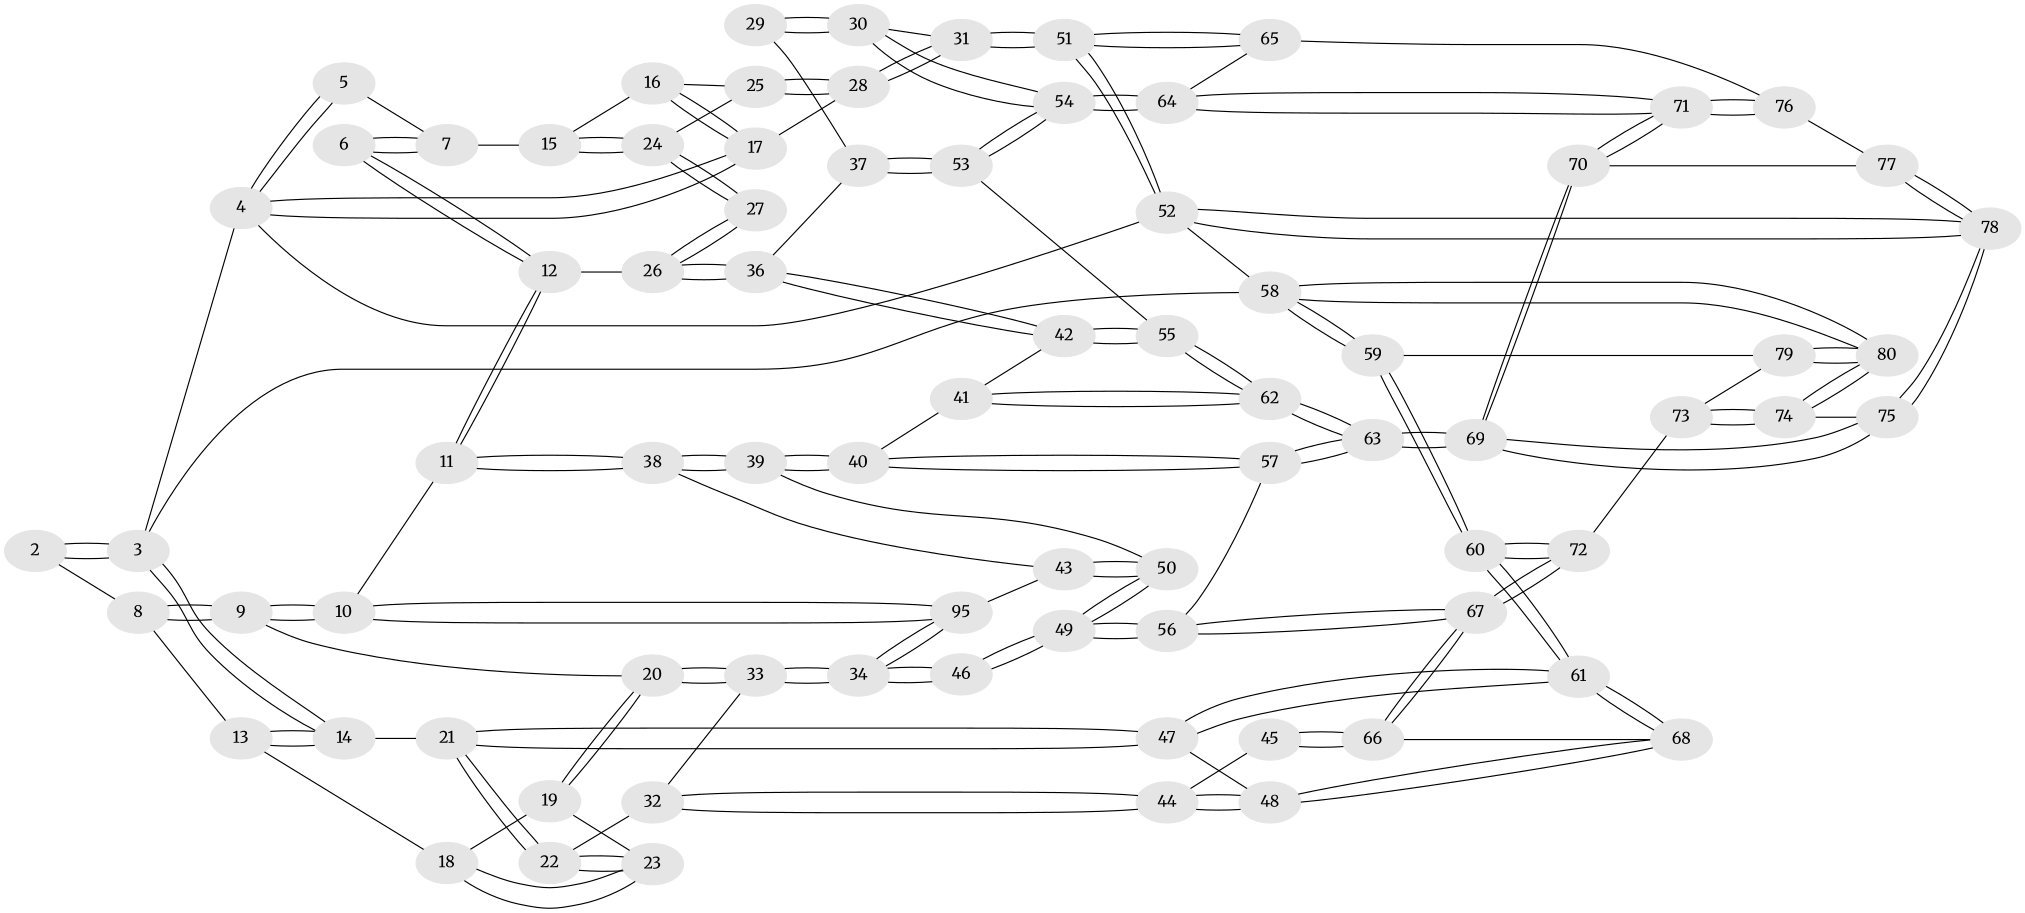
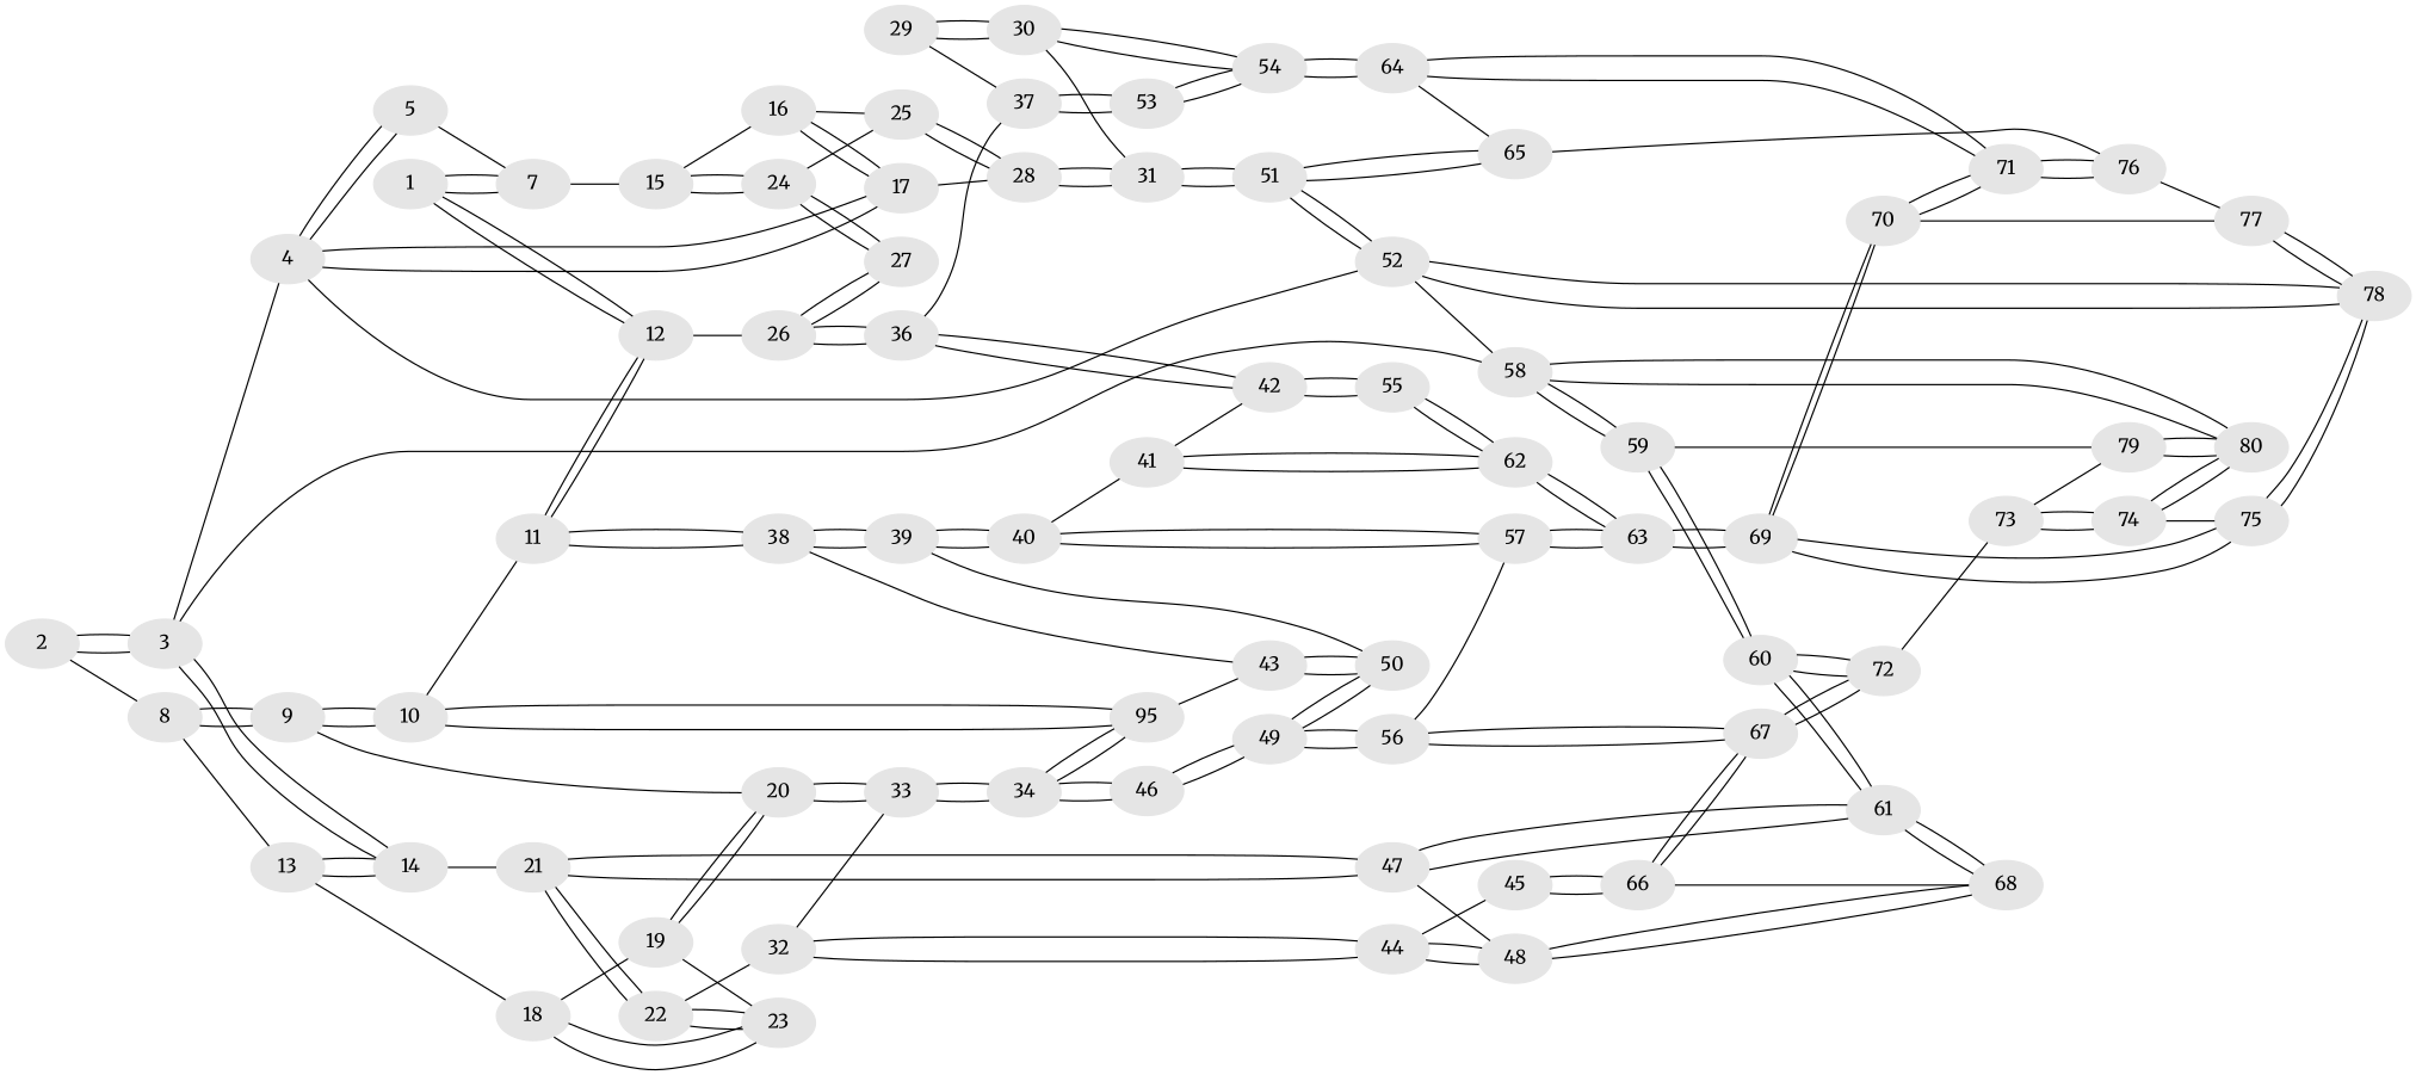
  graph {
    fontname=Merriweather
    rankdir=LR
    node [color=gray90 fontname=Merriweather style=filled]
    edge [fontname=Merriweather]
    2
    3
    8
-   6
+   6 [label=1]
    7
    12
    4
    14
    58
    9
    13
    5
    17
    52
    21
    59
    80
    28
    78
    15
    26
    16
    24
    10
    20
    18
    11
    n28 [label=95]
    33
    38
    43
    39
    27
    36
    19
    23
    22
    47
    25
    31
    34
    32
    48
    61
    44
    37
    42
    29
    30
    51
    54
    53
    64
    65
    45
    46
    49
    50
    55
    40
    41
    57
    62
    63
    66
    68
    67
    56
    76
    71
    72
    69
    60
    79
    73
    70
    75
    77
    74
    2 -- 3
    2 -- 3
    2 -- 8
    3 -- 4
    3 -- 14
    3 -- 14
    3 -- 58
    8 -- 9
    8 -- 9
    8 -- 13
    6 -- 7
    6 -- 7
    6 -- 12
    6 -- 12
    7 -- 15
    12 -- 26
    4 -- 5
    4 -- 5
    4 -- 17
    4 -- 17
    4 -- 52
    14 -- 21
    58 -- 59
    58 -- 59
    58 -- 80
    58 -- 80
    9 -- 10
    9 -- 10
    9 -- 20
    13 -- 14
    13 -- 14
    13 -- 18
    5 -- 7
    17 -- 28
    52 -- 58
    52 -- 78
    52 -- 78
    21 -- 22
    21 -- 22
    21 -- 47
    21 -- 47
    59 -- 60
    59 -- 60
    59 -- 79
    28 -- 31
    28 -- 31
    15 -- 16
    15 -- 24
    15 -- 24
    26 -- 27
    26 -- 27
    26 -- 36
    26 -- 36
    16 -- 17
    16 -- 17
    16 -- 25
    24 -- 27
    24 -- 27
    24 -- 25
    10 -- 11
    10 -- n28
    10 -- n28
    20 -- 33
    20 -- 33
    18 -- 19
    18 -- 23
    18 -- 23
    11 -- 12
    11 -- 12
    11 -- 38
    11 -- 38
    n28 -- 43
    33 -- 34
    33 -- 34
    38 -- 43
    38 -- 39
    38 -- 39
    43 -- 50
    43 -- 50
    39 -- 50
    39 -- 40
    39 -- 40
    36 -- 37
    36 -- 42
    36 -- 42
    19 -- 20
    19 -- 20
    19 -- 23
    22 -- 23
    22 -- 23
    22 -- 32
    47 -- 48
    47 -- 61
    47 -- 61
    25 -- 28
    25 -- 28
    31 -- 51
    31 -- 51
    34 -- n28
    34 -- n28
    34 -- 46
    34 -- 46
    32 -- 33
    32 -- 44
    32 -- 44
    48 -- 68
    48 -- 68
    61 -- 68
    61 -- 68
    44 -- 48
    44 -- 48
    44 -- 45
    37 -- 53
    37 -- 53
    42 -- 55
    42 -- 55
    29 -- 37
    29 -- 30
    29 -- 30
    30 -- 31
    30 -- 54
    30 -- 54
    51 -- 52
    51 -- 52
    51 -- 65
    51 -- 65
    54 -- 64
    54 -- 64
    53 -- 54
    53 -- 54
-   53 -- 55
    64 -- 65
    64 -- 71
    64 -- 71
    65 -- 76
    45 -- 66
    45 -- 66
    46 -- 49
    46 -- 49
    49 -- 50
    49 -- 50
    49 -- 56
    49 -- 56
    55 -- 62
    55 -- 62
    40 -- 41
    40 -- 57
    40 -- 57
    41 -- 42
    41 -- 62
    41 -- 62
    57 -- 63
    57 -- 63
    62 -- 63
    62 -- 63
    63 -- 69
    63 -- 69
    66 -- 68
    66 -- 67
    66 -- 67
    67 -- 72
    67 -- 72
    56 -- 57
    56 -- 67
    56 -- 67
    76 -- 77
    71 -- 76
    71 -- 76
    72 -- 73
    69 -- 70
    69 -- 70
    69 -- 75
    69 -- 75
    60 -- 61
    60 -- 61
    60 -- 72
    60 -- 72
    79 -- 80
    79 -- 80
    73 -- 79
    73 -- 74
    73 -- 74
    70 -- 71
    70 -- 71
    70 -- 77
    75 -- 78
    75 -- 78
    77 -- 78
    77 -- 78
    74 -- 80
    74 -- 80
    74 -- 75
  }
